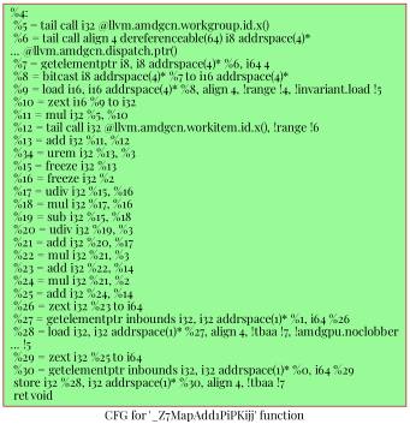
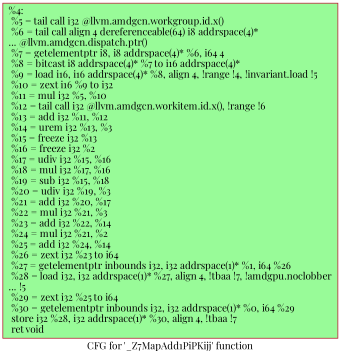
  digraph {
    label="CFG for '_Z7MapAdd1PiPKijj' function"
    fontname="Playfair Display"
-   n1 [color="#b70d28ff" fillcolor=palegreen label="{%4:\l  %5 = tail call i32 @llvm.amdgcn.workgroup.id.x()\l  %6 = tail call align 4 dereferenceable(64) i8 addrspace(4)*\l... @llvm.amdgcn.dispatch.ptr()\l  %7 = getelementptr i8, i8 addrspace(4)* %6, i64 4\l  %8 = bitcast i8 addrspace(4)* %7 to i16 addrspace(4)*\l  %9 = load i16, i16 addrspace(4)* %8, align 4, !range !4, !invariant.load !5\l  %10 = zext i16 %9 to i32\l  %11 = mul i32 %5, %10\l  %12 = tail call i32 @llvm.amdgcn.workitem.id.x(), !range !6\l  %13 = add i32 %11, %12\l  %34 = urem i32 %13, %3\l  %15 = freeze i32 %13\l  %16 = freeze i32 %2\l  %17 = udiv i32 %15, %16\l  %18 = mul i32 %17, %16\l  %19 = sub i32 %15, %18\l  %20 = udiv i32 %19, %3\l  %21 = add i32 %20, %17\l  %22 = mul i32 %21, %3\l  %23 = add i32 %22, %14\l  %24 = mul i32 %21, %2\l  %25 = add i32 %24, %14\l  %26 = zext i32 %23 to i64\l  %27 = getelementptr inbounds i32, i32 addrspace(1)* %1, i64 %26\l  %28 = load i32, i32 addrspace(1)* %27, align 4, !tbaa !7, !amdgpu.noclobber\l... !5\l  %29 = zext i32 %25 to i64\l  %30 = getelementptr inbounds i32, i32 addrspace(1)* %0, i64 %29\l  store i32 %28, i32 addrspace(1)* %30, align 4, !tbaa !7\l  ret void\l}" shape=record style=filled fontname="Playfair Display"]
+   n1 [color="#b70d28ff" fillcolor=palegreen label="{%4:\l  %5 = tail call i32 @llvm.amdgcn.workgroup.id.x()\l  %6 = tail call align 4 dereferenceable(64) i8 addrspace(4)*\l... @llvm.amdgcn.dispatch.ptr()\l  %7 = getelementptr i8, i8 addrspace(4)* %6, i64 4\l  %8 = bitcast i8 addrspace(4)* %7 to i16 addrspace(4)*\l  %9 = load i16, i16 addrspace(4)* %8, align 4, !range !4, !invariant.load !5\l  %10 = zext i16 %9 to i32\l  %11 = mul i32 %5, %10\l  %12 = tail call i32 @llvm.amdgcn.workitem.id.x(), !range !6\l  %13 = add i32 %11, %12\l  %14 = urem i32 %13, %3\l  %15 = freeze i32 %13\l  %16 = freeze i32 %2\l  %17 = udiv i32 %15, %16\l  %18 = mul i32 %17, %16\l  %19 = sub i32 %15, %18\l  %20 = udiv i32 %19, %3\l  %21 = add i32 %20, %17\l  %22 = mul i32 %21, %3\l  %23 = add i32 %22, %14\l  %24 = mul i32 %21, %2\l  %25 = add i32 %24, %14\l  %26 = zext i32 %23 to i64\l  %27 = getelementptr inbounds i32, i32 addrspace(1)* %1, i64 %26\l  %28 = load i32, i32 addrspace(1)* %27, align 4, !tbaa !7, !amdgpu.noclobber\l... !5\l  %29 = zext i32 %25 to i64\l  %30 = getelementptr inbounds i32, i32 addrspace(1)* %0, i64 %29\l  store i32 %28, i32 addrspace(1)* %30, align 4, !tbaa !7\l  ret void\l}" shape=record style=filled fontname="Playfair Display"]
  }
